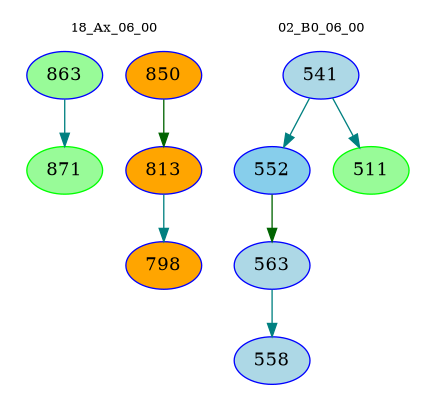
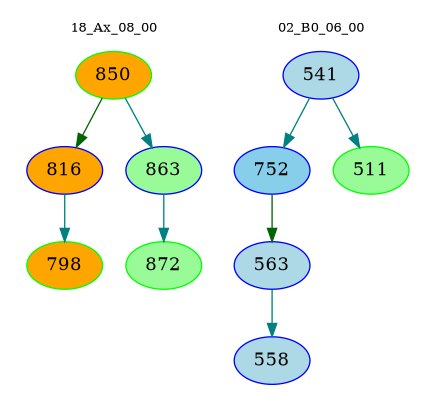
  digraph {
    node [color=blue fillcolor=orange style=filled]
    edge [color=teal]
-   n1 [label=850]
-   n2 [label=813]
+   n1 [color=green label=850]
+   n2 [label=816]
    n3 [fillcolor=palegreen label=863]
-   n4 [label=798]
-   n5 [color=green fillcolor=palegreen label=871]
-   n6 [fillcolor=skyblue label=552]
+   n4 [color=green label=798]
+   n5 [color=green fillcolor=palegreen label=872]
+   n6 [fillcolor=skyblue label=752]
    n7 [fillcolor=lightblue label=541]
    n8 [fillcolor=lightblue label=563]
    n9 [color=green fillcolor=palegreen label=511]
    n10 [fillcolor=lightblue label=558]
    subgraph cluster_1 {
      color=white
      fontsize=10
-     label="18_Ax_06_00"
+     label="18_Ax_08_00"
      n1
      n2
      n3
      n4
      n5
    }
    subgraph cluster_2 {
      color=white
      fontsize=10
      label="02_B0_06_00"
      n6
      n7
      n8
      n9
      n10
    }
    n1 -> n2 [color=darkgreen]
+   n1 -> n3
    n2 -> n4
    n3 -> n5
    n6 -> n8 [color=darkgreen]
    n7 -> n6
    n7 -> n9
    n8 -> n10
  }
